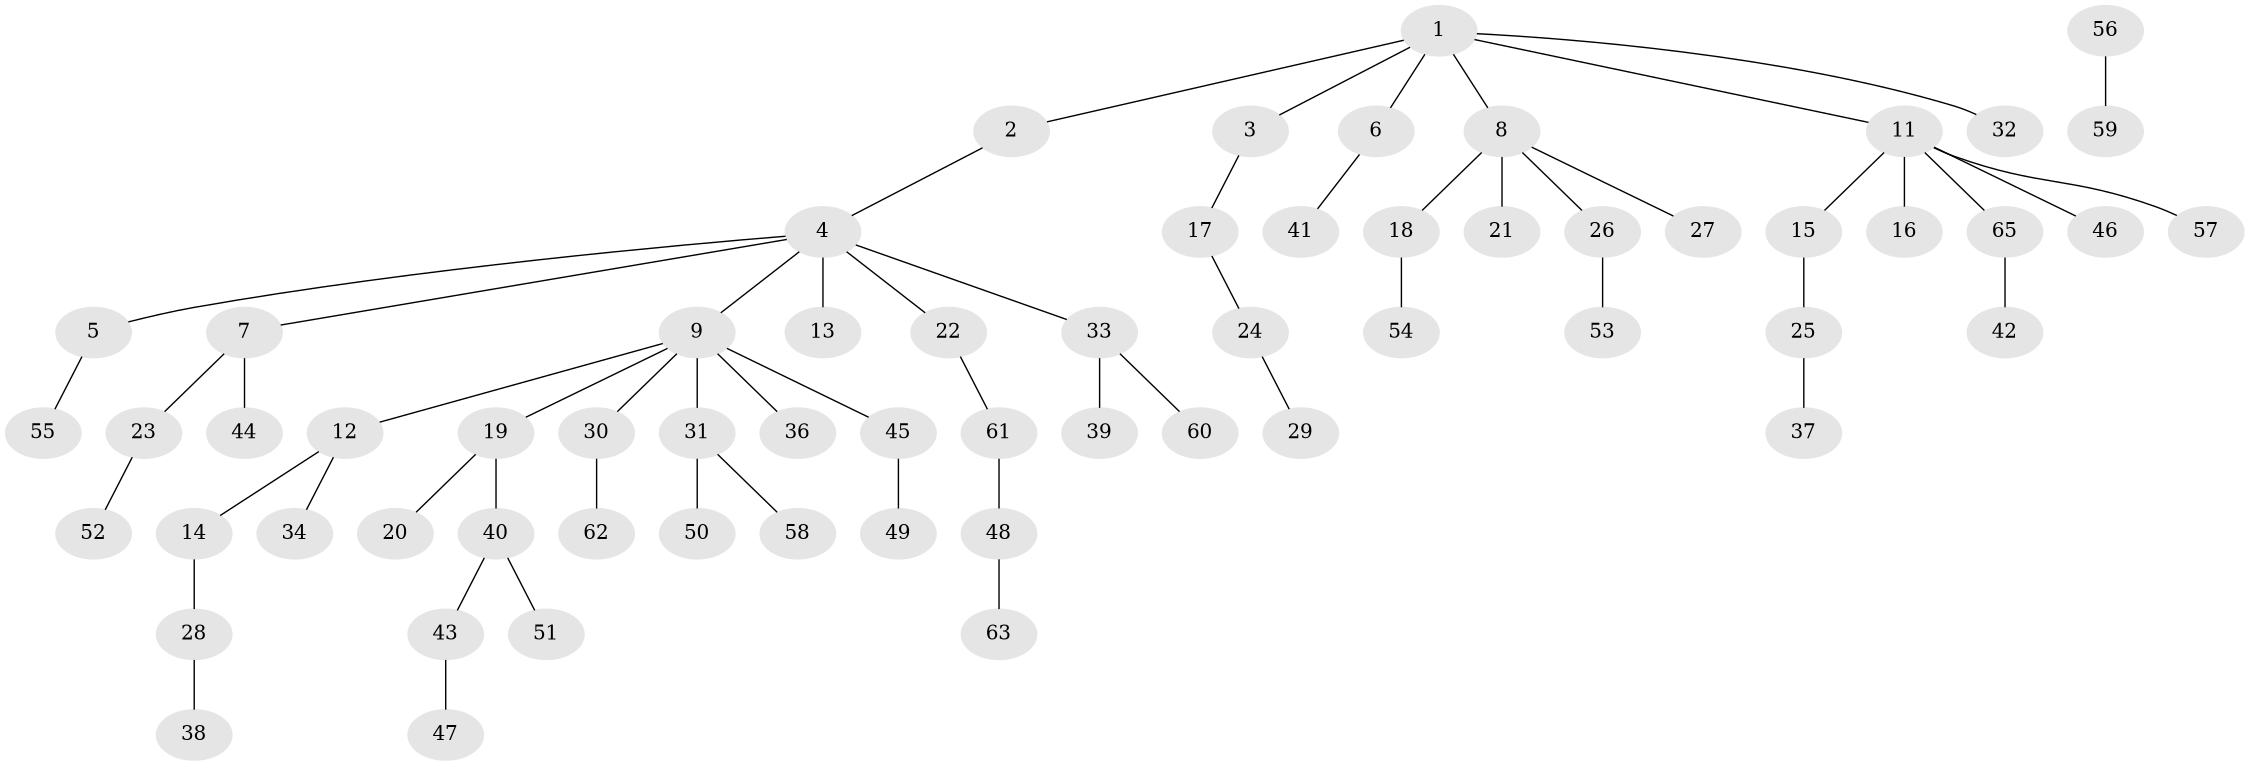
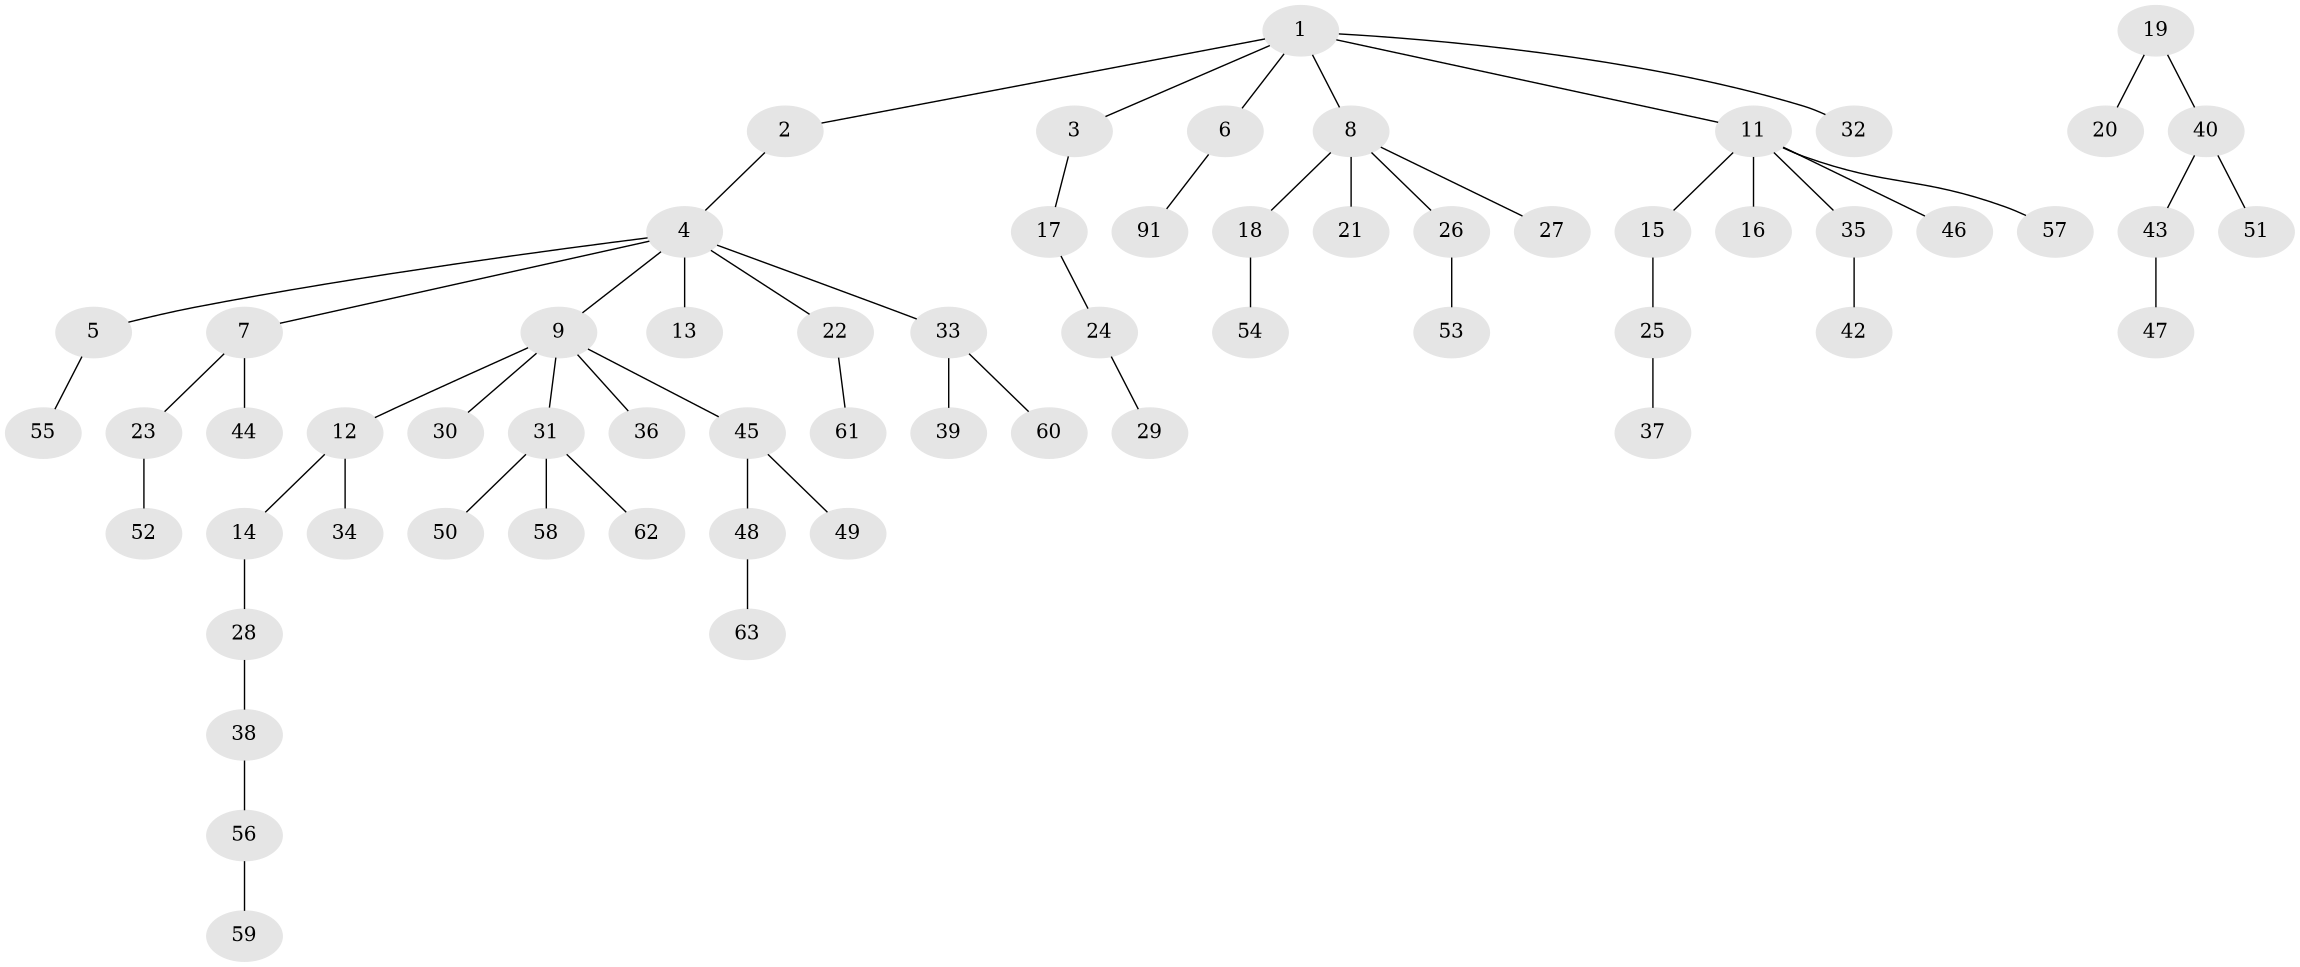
  graph {
    node [color=gray90 style=filled]
    1
    2
    3
    6
    8
    11
    32
    4
    17
-   41
+   41 [label=91]
    18
    21
    26
    27
    15
    16
-   35 [label=65]
+   35
    46
    57
    5
    7
    9
    13
    22
    33
    24
    55
    23
    44
    12
    19
    30
    31
    36
    45
    61
    39
    60
    52
    54
    53
    14
    34
    20
    40
    50
    58
    62
    48
    49
    25
    42
    28
    38
    37
    29
    43
    51
    56
    59
    47
    63
    1 -- 2
    1 -- 3
    1 -- 6
    1 -- 8
    1 -- 11
    1 -- 32
    2 -- 4
    3 -- 17
    6 -- 41
    8 -- 18
    8 -- 21
    8 -- 26
    8 -- 27
    11 -- 15
    11 -- 16
    11 -- 35
    11 -- 46
    11 -- 57
    4 -- 5
    4 -- 7
    4 -- 9
    4 -- 13
    4 -- 22
    4 -- 33
    17 -- 24
    18 -- 54
    26 -- 53
    15 -- 25
    35 -- 42
    5 -- 55
    7 -- 23
    7 -- 44
    9 -- 12
-   9 -- 19
    9 -- 30
    9 -- 31
    9 -- 36
    9 -- 45
    22 -- 61
    33 -- 39
    33 -- 60
    24 -- 29
    23 -- 52
    12 -- 14
    12 -- 34
    19 -- 20
    19 -- 40
    31 -- 50
    31 -- 58
-   30 -- 62
-   61 -- 48
+   31 -- 62
+   45 -- 48
    45 -- 49
    14 -- 28
    40 -- 43
    40 -- 51
    48 -- 63
    25 -- 37
    28 -- 38
+   38 -- 56
    43 -- 47
    56 -- 59
  }
